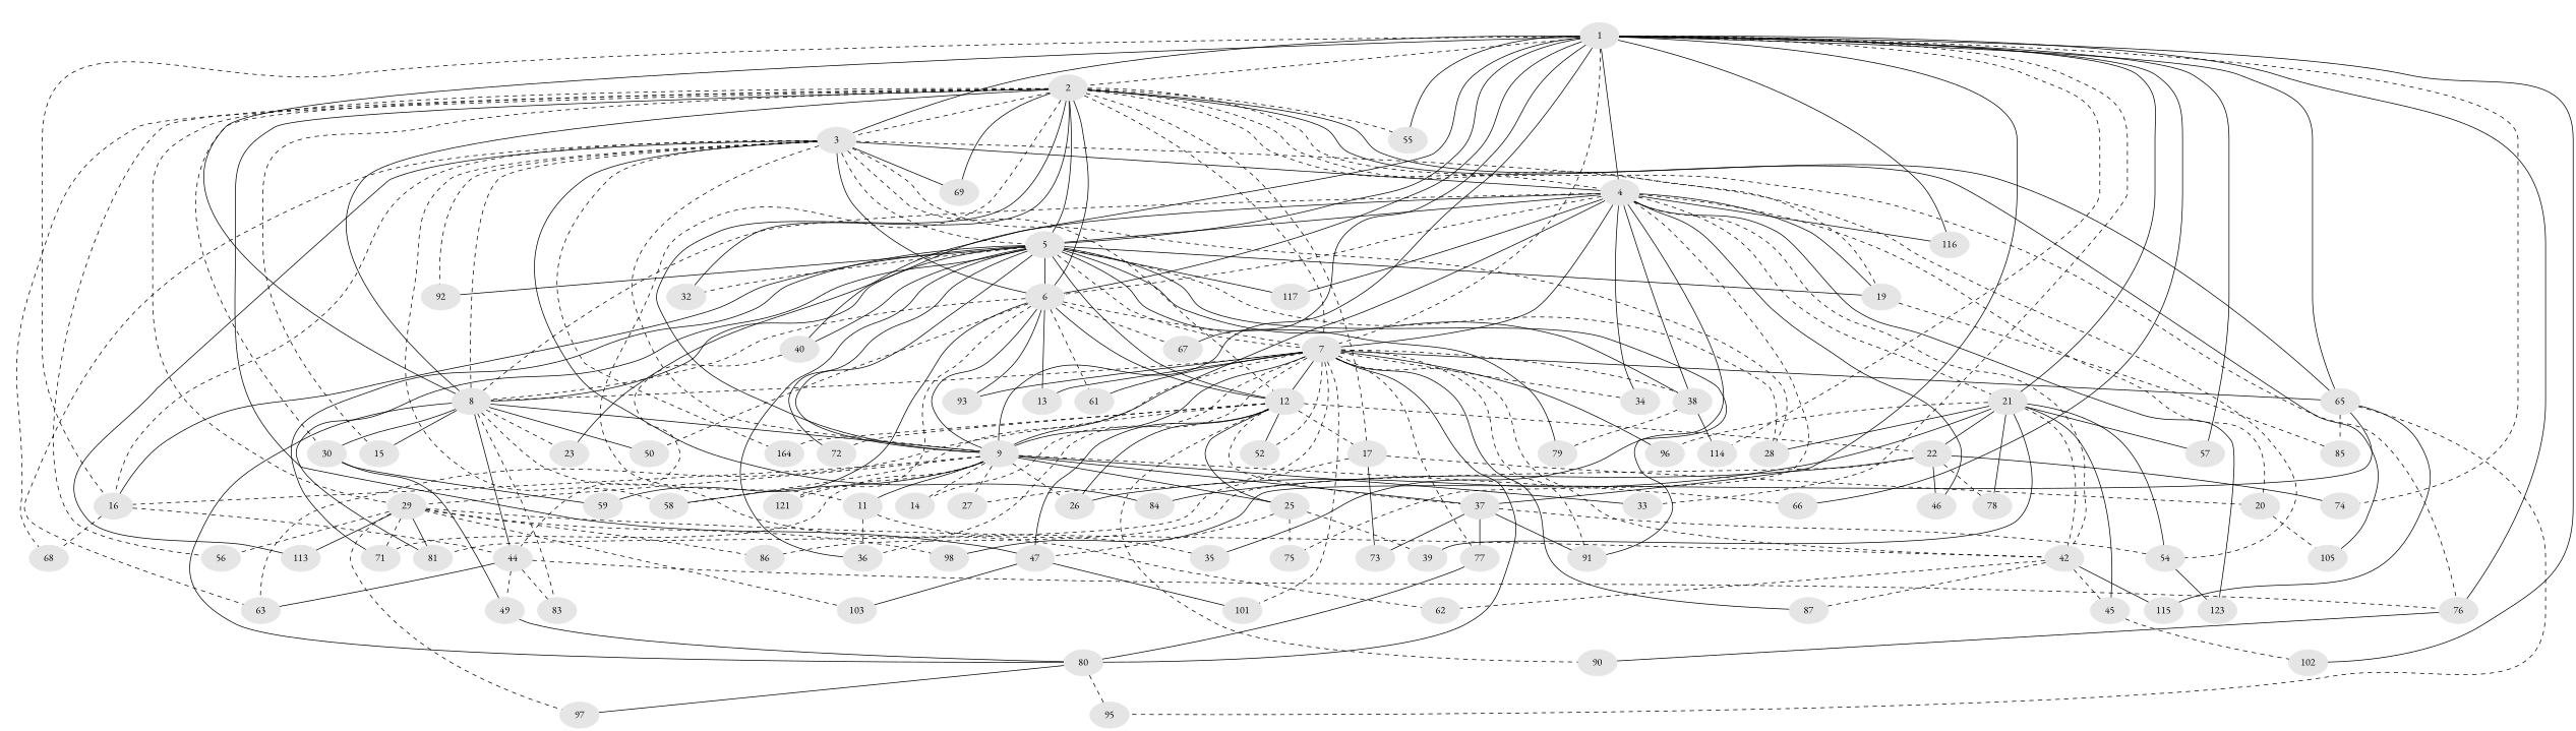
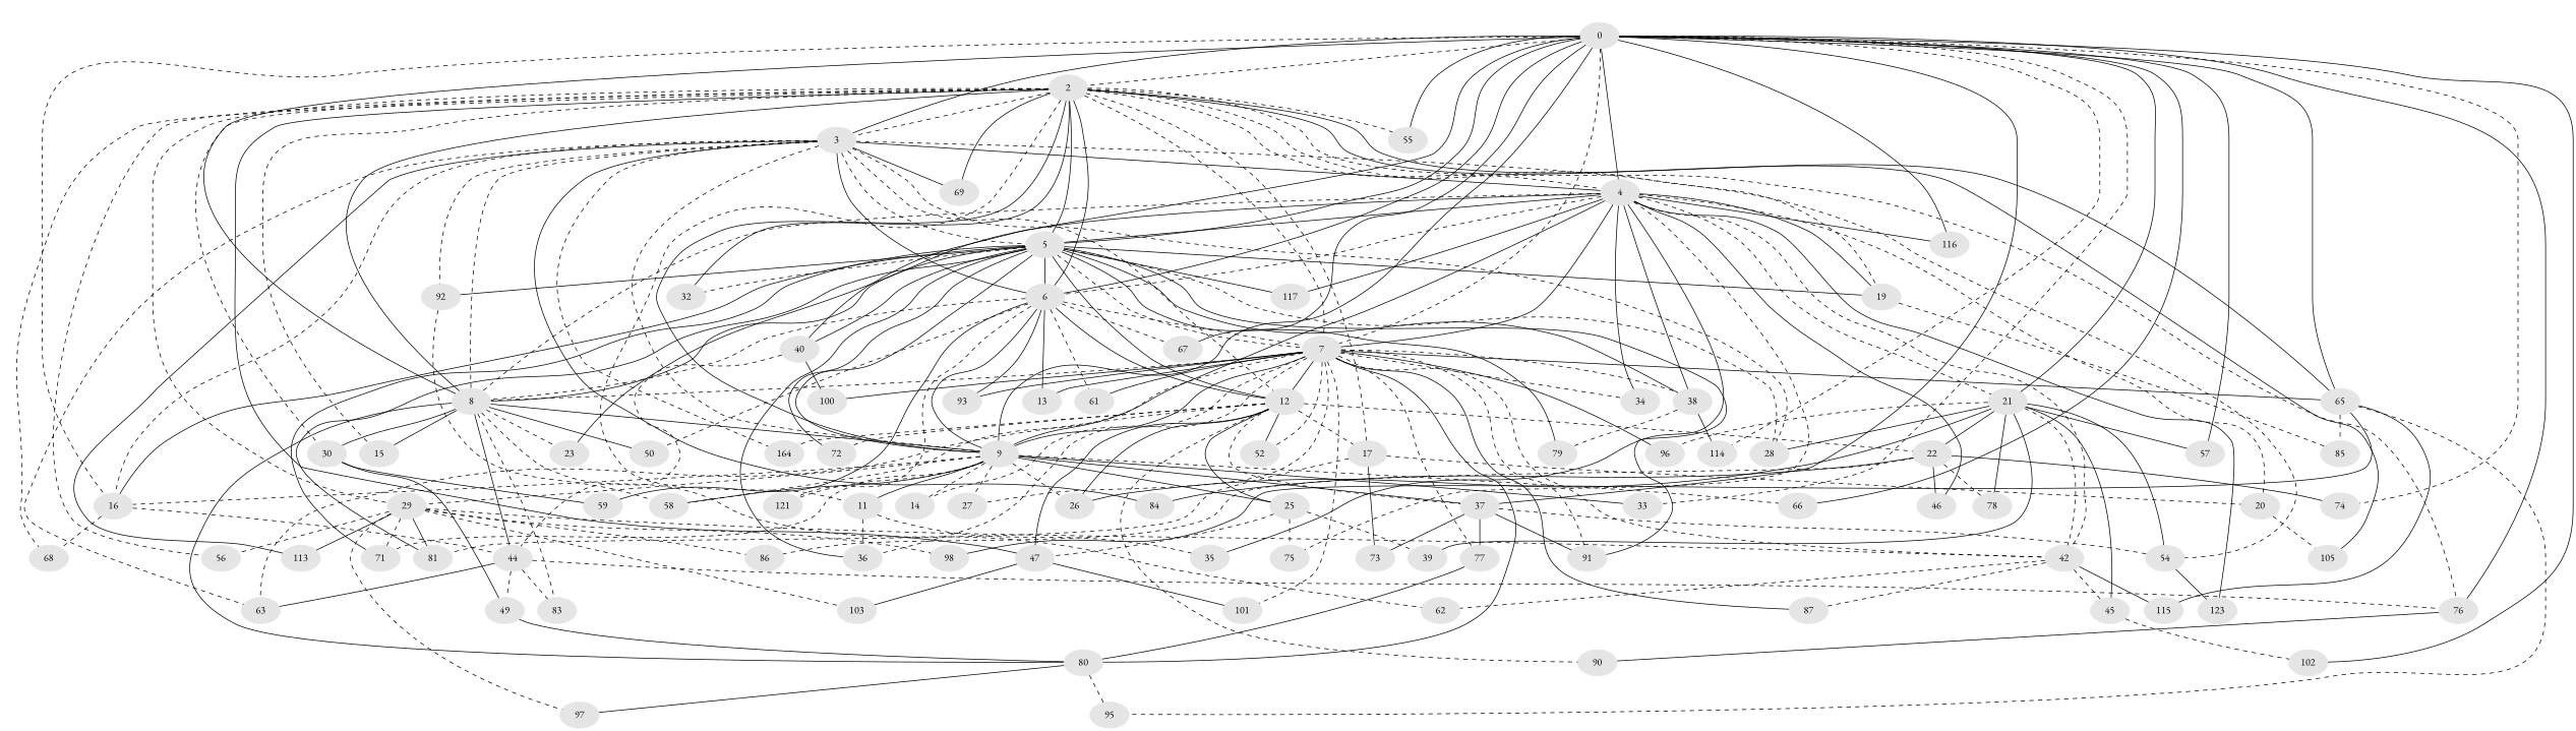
  graph {
    fontname="EB Garamond"
    node [color=gray90 fontname="EB Garamond" style=filled]
    edge [fontname="EB Garamond" style=solid]
-   1 [super="+18"]
+   1 [super="+18" label=0]
    2 [super="+41"]
    3 [super="+112"]
    4 [super="+109"]
    5 [super="+88"]
    6 [super="+51"]
    7 [super="+10"]
    8 [super="+60"]
    9 [super="+111"]
    16 [super="+24"]
    21 [super="+94"]
    33
    37 [super="+48"]
    40
    55
    57
    65 [super="+82"]
    66
    67
    74 [super="+106"]
    76 [super="+122"]
    102
    114
    116
    11
    15
    17 [super="+119"]
    19
    29 [super="+43"]
    30
    32
    47 [super="+70"]
    56
    68
    69
    105
    28
    54
    58
    63 [super="+64"]
    84
    92
    n43 [label=164]
    113
    12 [super="+31"]
    20
    23
    34
    35
    38 [super="+53"]
    42 [super="+120"]
    46
    75
    117
    123
    36 [super="+118"]
    71 [super="+107"]
    72
    79
    81
    91 [super="+110"]
    13
    50
    59
    61
    93
    121
    14
    27
    52
    77 [super="+87"]
    80 [super="+108"]
    n73 [label=87]
    96
+   100
    101
    44 [super="+99"]
    62
    83
    25
    26
    22
    39
    45
    78
    73
    85
    98
    115
    95
    90
    86
    97
    103
    49
    1 -- 2 [style=dashed]
    1 -- 3
    1 -- 4
    1 -- 5
    1 -- 6
    1 -- 7 [style=dashed weight=2]
    1 -- 8
    1 -- 9
    1 -- 16 [style=dashed]
    1 -- 21
    1 -- 33 [style=dashed]
    1 -- 37
    1 -- 40
    1 -- 55
    1 -- 57
    1 -- 65
    1 -- 66
    1 -- 67
    1 -- 74 [style=dashed]
    1 -- 76
    1 -- 102
    1 -- 114 [style=dashed]
    1 -- 116
    2 -- 3 [style=dashed]
    2 -- 4 [style=dashed]
    2 -- 5
    2 -- 6
    2 -- 7 [style=dashed weight=2]
    2 -- 8
    2 -- 9
    2 -- 55 [style=dashed]
    2 -- 65
    2 -- 76 [style=dashed]
    2 -- 11 [style=dashed]
    2 -- 15 [style=dashed]
    2 -- 17 [style=dashed]
    2 -- 19 [style=dashed]
    2 -- 29 [style=dashed]
    2 -- 30 [style=dashed]
    2 -- 32
    2 -- 47
    2 -- 56 [style=dashed]
    2 -- 68 [style=dashed]
    2 -- 69
    2 -- 105
    3 -- 4
    3 -- 5 [style=dashed]
    3 -- 6
    3 -- 8 [style=dashed]
    3 -- 9 [style=dashed]
    3 -- 16 [style=dashed]
    3 -- 69
    3 -- 28 [style=dashed]
    3 -- 54 [style=dashed]
-   3 -- 58 [style=dashed]
+   92 -- 58 [style=dashed]
    3 -- 63 [style=dashed]
    3 -- 84
    3 -- 92 [style=dashed]
    3 -- n43 [style=dashed]
    3 -- 113
    3 -- 12 [style=dashed weight=2]
    4 -- 5
    4 -- 6 [style=dashed]
    4 -- 7 [weight=2]
    4 -- 8 [style=dashed]
    4 -- 9 [weight=2]
    4 -- 21 [style=dashed]
    4 -- 116
    4 -- 19
    4 -- 20 [style=dashed]
    4 -- 23
    4 -- 34
    4 -- 35
    4 -- 38
    4 -- 42 [style=dashed]
    4 -- 46
    4 -- 75 [style=dashed]
    4 -- 117
    4 -- 123
    5 -- 6
    5 -- 7 [style=dashed weight=3]
    5 -- 8
    5 -- 9
    5 -- 16
    5 -- 40
    5 -- 19
    5 -- 32 [style=dashed]
    5 -- 28 [style=dashed]
    5 -- 92
    5 -- 12
    5 -- 38
    5 -- 117
    5 -- 36
    5 -- 71
    5 -- 72
    5 -- 79
    5 -- 81
    5 -- 91
    6 -- 7 [style=dashed weight=2]
    6 -- 8 [style=dashed]
    6 -- 9
    6 -- 67 [style=dashed]
    6 -- 12
    6 -- 13
    6 -- 50 [style=dashed]
    6 -- 59
    6 -- 61 [style=dashed]
    6 -- 93
    6 -- 121 [style=dashed]
    7 -- 8 [style=dashed weight=3]
    7 -- 9 [weight=2]
    7 -- 65
    7 -- 58 [style=dashed]
    7 -- 12
    7 -- 34 [style=dashed]
    7 -- 38 [style=dashed]
    7 -- 42 [style=dashed]
    7 -- 36 [style=dashed]
    7 -- 91 [style=dashed]
    7 -- 13
    7 -- 61
    7 -- 93
    7 -- 14 [style=dashed]
    7 -- 27 [style=dashed]
    7 -- 52 [style=dashed]
    7 -- 77 [style=dashed]
    7 -- 80
    7 -- n73
    7 -- 96
+   7 -- 100
    7 -- 101 [style=dashed]
    8 -- 9
    8 -- 15
    8 -- 30
    8 -- 23 [style=dashed]
    8 -- 50
    8 -- 80
    8 -- 44
    8 -- 62 [style=dashed]
    8 -- 83 [style=dashed]
    9 -- 16 [style=dashed]
    9 -- 33
    9 -- 37
    9 -- 66 [style=dashed]
    9 -- 11
    9 -- 29 [style=dashed]
    9 -- 58
    9 -- 71 [style=dashed]
    9 -- 121 [style=dashed]
    9 -- 14 [style=dashed]
    9 -- 27 [style=dashed]
    9 -- 25
    9 -- 26 [style=dashed]
    16 -- 68 [style=dashed]
    16 -- 44 [style=dashed]
    21 -- 57
    21 -- 28
    21 -- 54
    21 -- 42 [style=dashed]
    21 -- 96 [style=dashed]
    21 -- 26
    21 -- 22
    21 -- 39
    21 -- 45
    21 -- 78
    37 -- 54 [style=dashed]
    37 -- 91
    37 -- 77
    37 -- 73
+   40 -- 100
    40 -- 44 [style=dashed]
    65 -- 85 [style=dashed]
    65 -- 98
    65 -- 115
    65 -- 95 [style=dashed]
    76 -- 90
    11 -- 35 [style=dashed]
    11 -- 36 [style=dashed]
    17 -- 20 [style=dashed]
    17 -- 81 [style=dashed]
    17 -- 73
    19 -- 85 [style=dashed]
    29 -- 56 [style=dashed]
    29 -- 113
    29 -- 42 [style=dashed]
    29 -- 71 [style=dashed]
    29 -- 81
    29 -- 98 [style=dashed]
    29 -- 86 [style=dashed]
    29 -- 97 [style=dashed]
    29 -- 103 [style=dashed]
    30 -- 59
    30 -- 49
    47 -- 101
    47 -- 103
    54 -- 123
    12 -- 37 [style=dashed]
    12 -- 17 [style=dashed]
    12 -- 47
    12 -- 63 [style=dashed]
    12 -- n43 [style=dashed]
    12 -- 72 [style=dashed]
    12 -- 52
    12 -- 25
    12 -- 26
    12 -- 22 [style=dashed]
    12 -- 90 [style=dashed]
    20 -- 105 [style=dashed]
    38 -- 114
    38 -- 79 [style=dashed]
    42 -- n73 [style=dashed]
    42 -- 62 [style=dashed]
    42 -- 45 [style=dashed]
    42 -- 115
    77 -- 80
    80 -- 95 [style=dashed]
    80 -- 97
    44 -- 76 [style=dashed]
    44 -- 63
    44 -- 83 [style=dashed]
    44 -- 49 [style=dashed]
    25 -- 47 [style=dashed]
    25 -- 75 [style=dashed]
    25 -- 39 [style=dashed]
    22 -- 74 [weight=2]
    22 -- 84
    22 -- 46
    22 -- 78 [style=dashed]
    22 -- 86 [style=dashed]
    45 -- 102 [style=dashed]
    49 -- 80
  }
